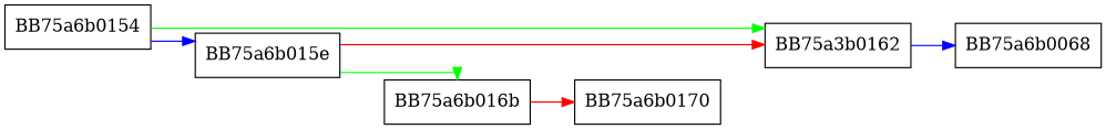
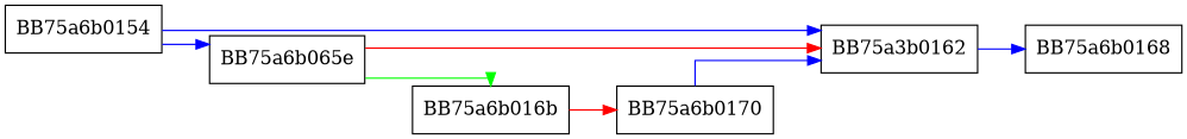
  digraph {
    rankdir=LR
    splines=ortho
    node [shape=box]
    edge [color=blue]
    n1 [label=BB75a3b0162]
    BB75a6b0154
-   BB75a6b015e
-   BB75a6b0168 [label=BB75a6b0068]
+   BB75a6b015e [label=BB75a6b065e]
+   BB75a6b0168
    BB75a6b016b
    BB75a6b0170
    n1 -> BB75a6b0168
-   BB75a6b0154 -> n1 [color=green]
+   BB75a6b0154 -> n1
    BB75a6b0154 -> BB75a6b015e
    BB75a6b015e -> n1 [color=red]
    BB75a6b015e -> BB75a6b016b [color=green]
    BB75a6b016b -> BB75a6b0170 [color=red]
+   BB75a6b0170 -> n1
  }
